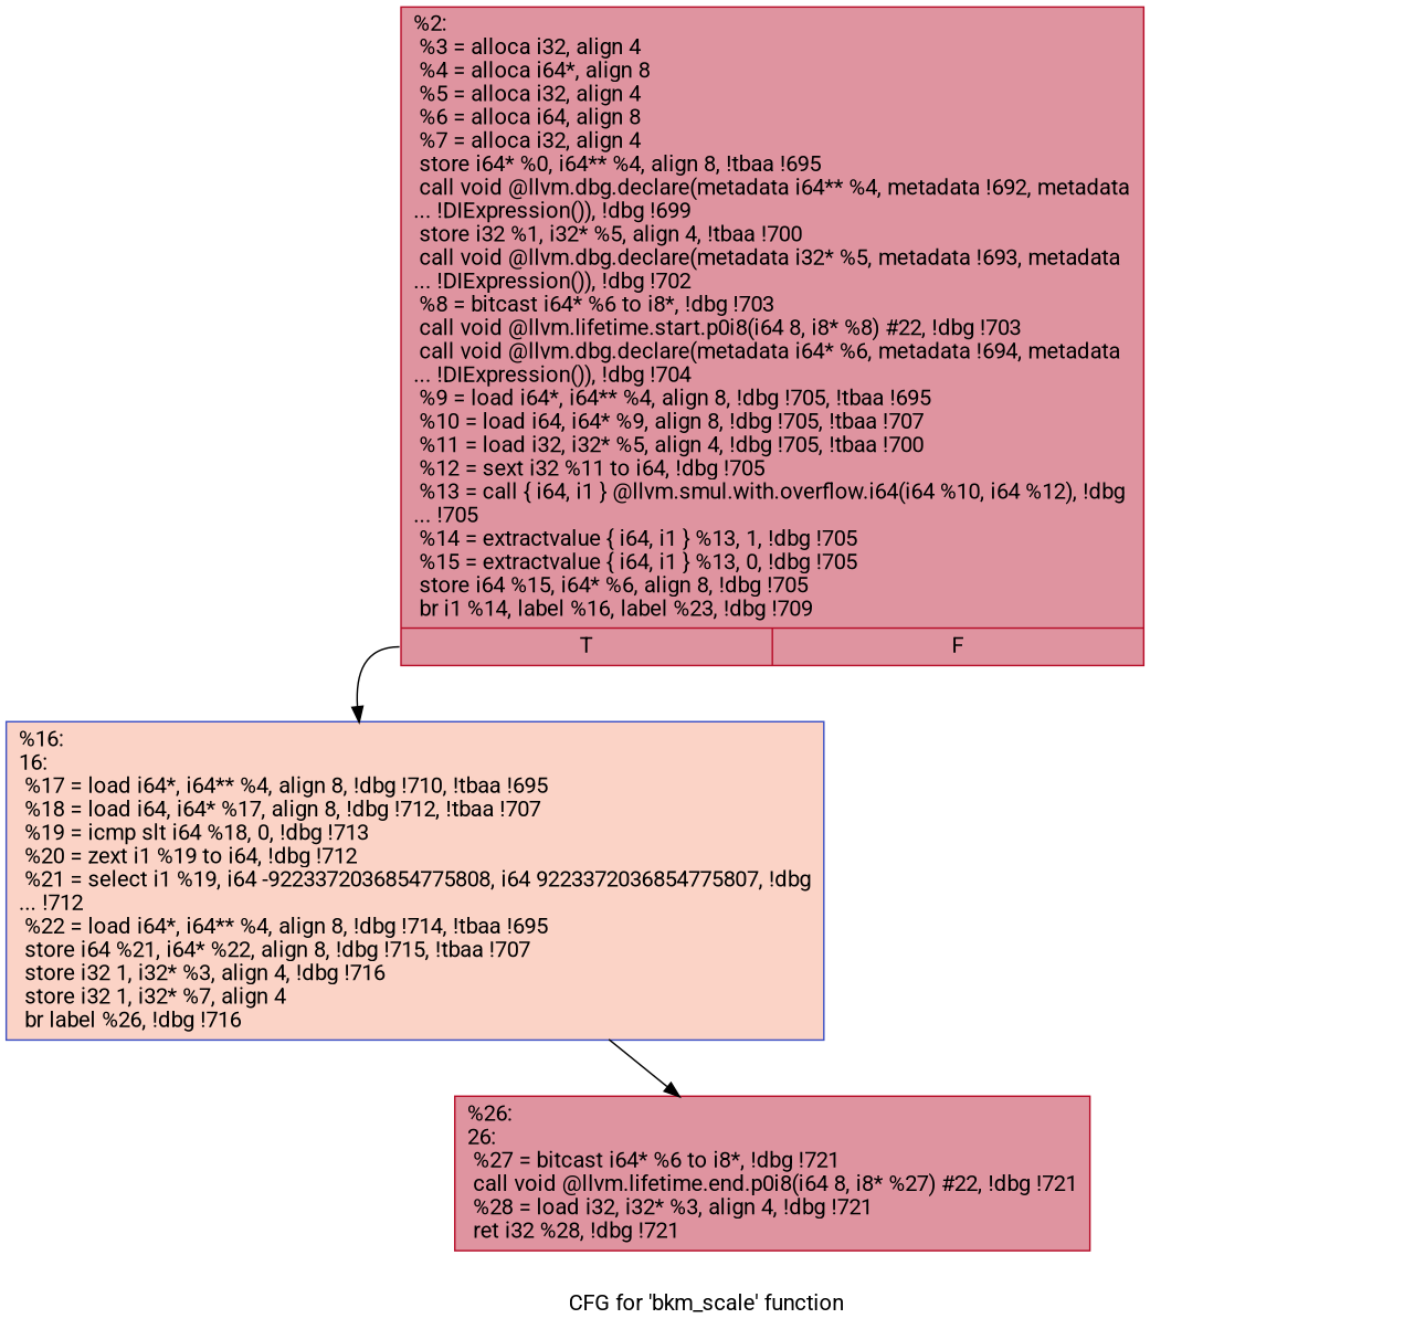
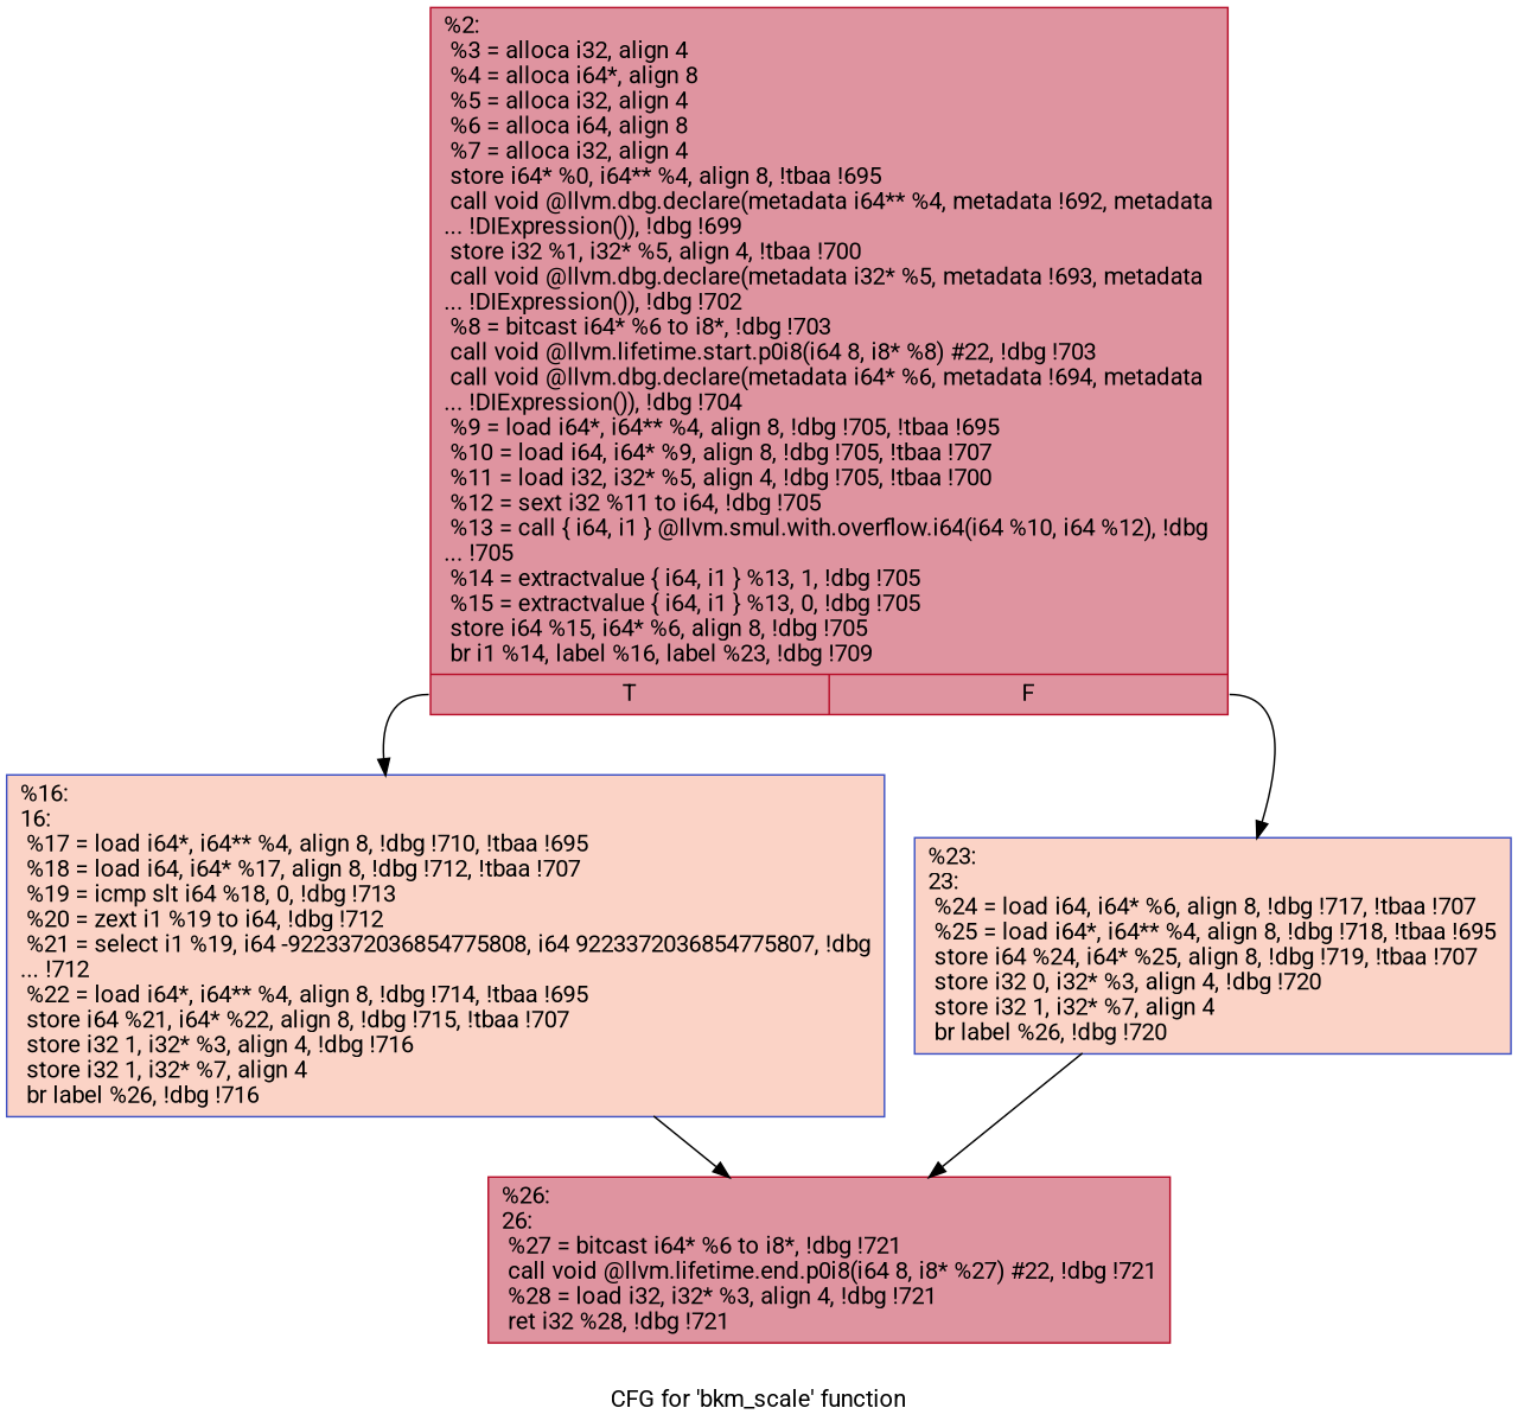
  digraph {
    label="CFG for 'bkm_scale' function"
    fontname=Roboto
    node [color="#b70d28ff" fillcolor="#b70d2870" shape=record style=filled fontname=Roboto]
    edge [fontname=Roboto]
    n1 [label="{%2:\l  %3 = alloca i32, align 4\l  %4 = alloca i64*, align 8\l  %5 = alloca i32, align 4\l  %6 = alloca i64, align 8\l  %7 = alloca i32, align 4\l  store i64* %0, i64** %4, align 8, !tbaa !695\l  call void @llvm.dbg.declare(metadata i64** %4, metadata !692, metadata\l... !DIExpression()), !dbg !699\l  store i32 %1, i32* %5, align 4, !tbaa !700\l  call void @llvm.dbg.declare(metadata i32* %5, metadata !693, metadata\l... !DIExpression()), !dbg !702\l  %8 = bitcast i64* %6 to i8*, !dbg !703\l  call void @llvm.lifetime.start.p0i8(i64 8, i8* %8) #22, !dbg !703\l  call void @llvm.dbg.declare(metadata i64* %6, metadata !694, metadata\l... !DIExpression()), !dbg !704\l  %9 = load i64*, i64** %4, align 8, !dbg !705, !tbaa !695\l  %10 = load i64, i64* %9, align 8, !dbg !705, !tbaa !707\l  %11 = load i32, i32* %5, align 4, !dbg !705, !tbaa !700\l  %12 = sext i32 %11 to i64, !dbg !705\l  %13 = call \{ i64, i1 \} @llvm.smul.with.overflow.i64(i64 %10, i64 %12), !dbg\l... !705\l  %14 = extractvalue \{ i64, i1 \} %13, 1, !dbg !705\l  %15 = extractvalue \{ i64, i1 \} %13, 0, !dbg !705\l  store i64 %15, i64* %6, align 8, !dbg !705\l  br i1 %14, label %16, label %23, !dbg !709\l|{<s0>T|<s1>F}}"]
    n2 [color="#3d50c3ff" fillcolor="#f59c7d70" label="{%16:\l16:                                               \l  %17 = load i64*, i64** %4, align 8, !dbg !710, !tbaa !695\l  %18 = load i64, i64* %17, align 8, !dbg !712, !tbaa !707\l  %19 = icmp slt i64 %18, 0, !dbg !713\l  %20 = zext i1 %19 to i64, !dbg !712\l  %21 = select i1 %19, i64 -9223372036854775808, i64 9223372036854775807, !dbg\l... !712\l  %22 = load i64*, i64** %4, align 8, !dbg !714, !tbaa !695\l  store i64 %21, i64* %22, align 8, !dbg !715, !tbaa !707\l  store i32 1, i32* %3, align 4, !dbg !716\l  store i32 1, i32* %7, align 4\l  br label %26, !dbg !716\l}"]
+   n3 [color="#3d50c3ff" fillcolor="#f59c7d70" label="{%23:\l23:                                               \l  %24 = load i64, i64* %6, align 8, !dbg !717, !tbaa !707\l  %25 = load i64*, i64** %4, align 8, !dbg !718, !tbaa !695\l  store i64 %24, i64* %25, align 8, !dbg !719, !tbaa !707\l  store i32 0, i32* %3, align 4, !dbg !720\l  store i32 1, i32* %7, align 4\l  br label %26, !dbg !720\l}"]
    n4 [label="{%26:\l26:                                               \l  %27 = bitcast i64* %6 to i8*, !dbg !721\l  call void @llvm.lifetime.end.p0i8(i64 8, i8* %27) #22, !dbg !721\l  %28 = load i32, i32* %3, align 4, !dbg !721\l  ret i32 %28, !dbg !721\l}"]
    n1 -> n2 [tailport=s0]
+   n1 -> n3 [tailport=s1]
    n2 -> n4
+   n3 -> n4
  }
